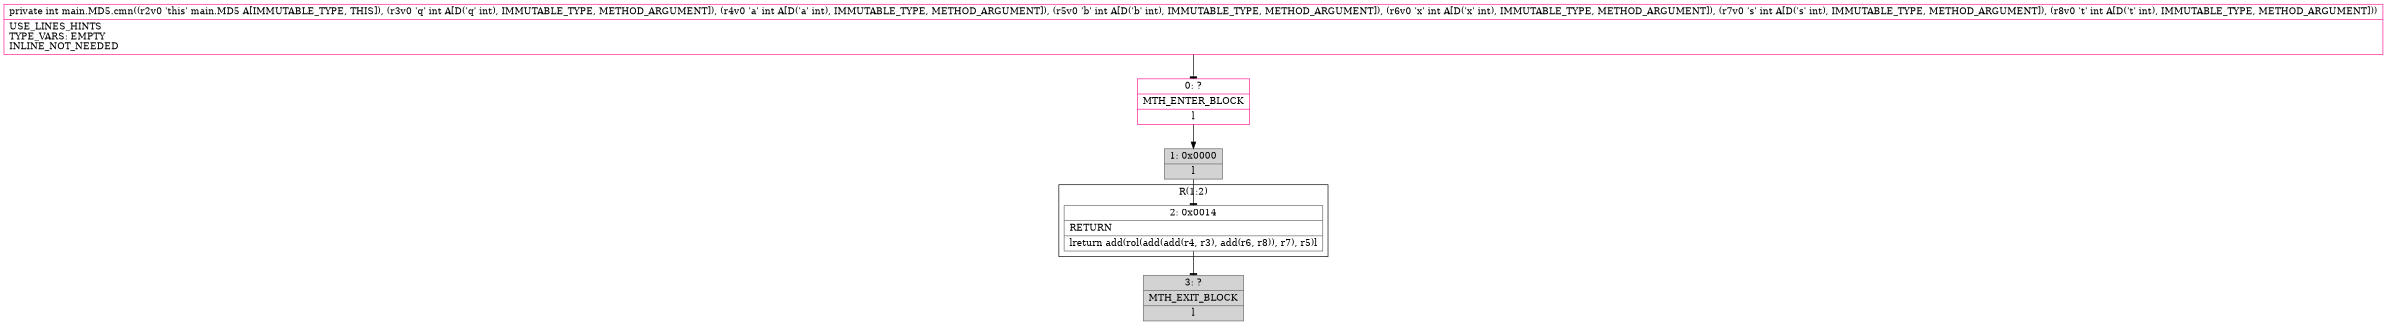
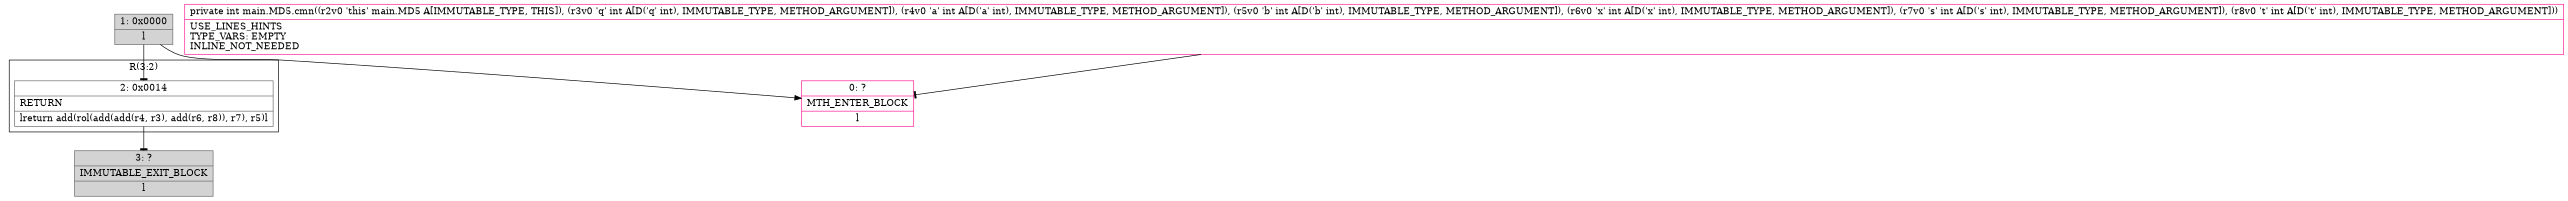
  digraph {
    node [color=gray40 fillcolor=white shape=record style=filled]
    edge [arrowhead=tee]
    n1 [label="{2\:\ 0x0014|RETURN\l|lreturn add(rol(add(add(r4, r3), add(r6, r8)), r7), r5)l}"]
-   n2 [fillcolor=lightgrey label="{3\:\ ?|MTH_EXIT_BLOCK\l|l}"]
+   n2 [fillcolor=lightgrey label="{3\:\ ?|IMMUTABLE_EXIT_BLOCK\l|l}"]
    n3 [color=deeppink label="{0\:\ ?|MTH_ENTER_BLOCK\l|l}"]
    n4 [fillcolor=lightgrey label="{1\:\ 0x0000|l}"]
    n5 [color=deeppink label="{private int main.MD5.cmn((r2v0 'this' main.MD5 A[IMMUTABLE_TYPE, THIS]), (r3v0 'q' int A[D('q' int), IMMUTABLE_TYPE, METHOD_ARGUMENT]), (r4v0 'a' int A[D('a' int), IMMUTABLE_TYPE, METHOD_ARGUMENT]), (r5v0 'b' int A[D('b' int), IMMUTABLE_TYPE, METHOD_ARGUMENT]), (r6v0 'x' int A[D('x' int), IMMUTABLE_TYPE, METHOD_ARGUMENT]), (r7v0 's' int A[D('s' int), IMMUTABLE_TYPE, METHOD_ARGUMENT]), (r8v0 't' int A[D('t' int), IMMUTABLE_TYPE, METHOD_ARGUMENT]))  | USE_LINES_HINTS\lTYPE_VARS: EMPTY\lINLINE_NOT_NEEDED\l}"]
    subgraph cluster_1 {
-     label="R(1:2)"
+     label="R(3:2)"
      n1
    }
    n1 -> n2
-   n3 -> n4 [arrowhead=normal]
+   n4 -> n3 [arrowhead=normal]
    n4 -> n1
    n5 -> n3
  }
